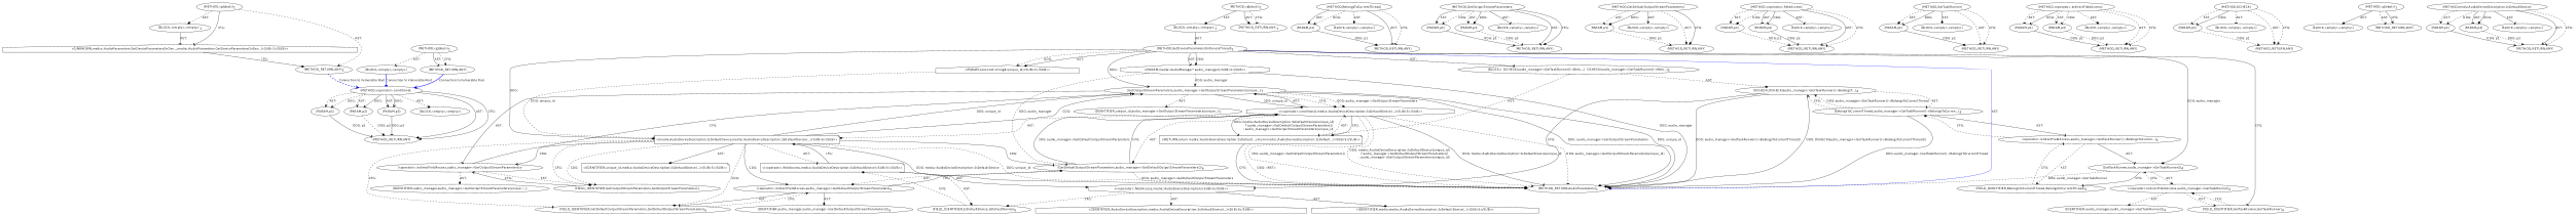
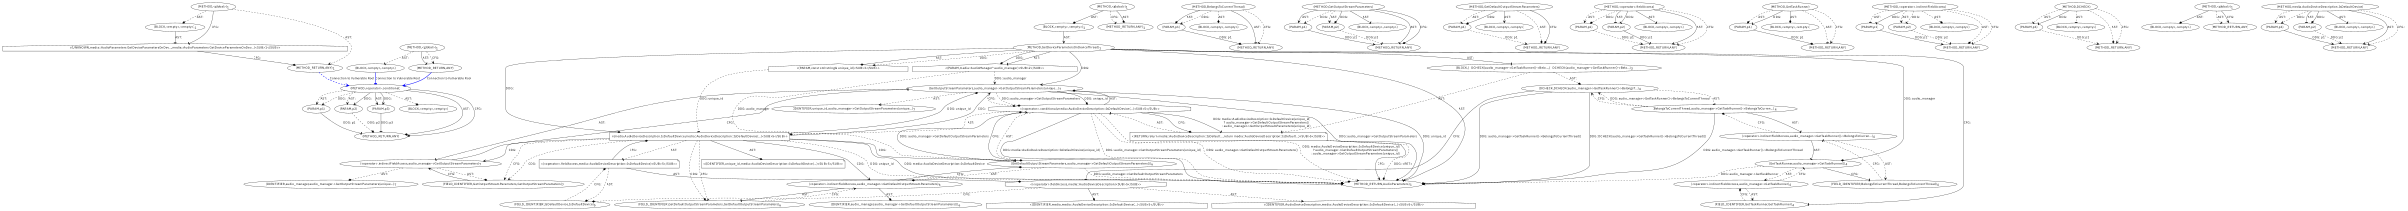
  digraph {
    fontname="IBM Plex Sans"
    node [fontname="IBM Plex Sans"]
    edge [arrowhead=diamond fontname="IBM Plex Sans" style=solid]
    n1 [label=<(METHOD,&lt;operator&gt;.conditional)>]
    n2 [label=<(PARAM,p1)>]
    n3 [label=<(PARAM,p2)>]
    n4 [label=<(PARAM,p3)>]
    n5 [label=<(BLOCK,&lt;empty&gt;,&lt;empty&gt;)>]
    n6 [label=<(METHOD_RETURN,ANY)>]
    n7 [label=<(METHOD,&lt;global&gt;)<SUB>1</SUB>>]
    n8 [label=<(BLOCK,&lt;empty&gt;,&lt;empty&gt;)<SUB>1</SUB>>]
    n9 [label=<(METHOD_RETURN,ANY)<SUB>1</SUB>>]
    n10 [label=<(METHOD,GetDeviceParametersOnDeviceThread)<SUB>1</SUB>>]
-   n11 [label="<(PARAM,media::AudioManager* audio_manager)<SUB>2</SUB>>" shape=octagon]
+   n11 [label="<(PARAM,media::AudioManager* audio_manager)<SUB>2</SUB>>" shape=house]
    n12 [label="<(PARAM,const std::string&amp; unique_id)<SUB>3</SUB>>" shape=house]
    n13 [label=<(BLOCK,{   DCHECK(audio_manager-&gt;GetTaskRunner()-&gt;Belo...,{   DCHECK(audio_manager-&gt;GetTaskRunner()-&gt;Belo...)<SUB>3</SUB>>]
    n14 [label=<(FIELD_IDENTIFIER,GetTaskRunner,GetTaskRunner)<SUB>4</SUB>>]
    n15 [label="<(media.AudioDeviceDescription.IsDefaultDevice,media::AudioDeviceDescription::IsDefaultDevice(...)<SUB>5</SUB>>" shape=note]
    n16 [label=<(GetOutputStreamParameters,audio_manager-&gt;GetOutputStreamParameters(unique...)<SUB>7</SUB>>]
    n17 [label=<(METHOD_RETURN,AudioParameters)<SUB>1</SUB>>]
    n18 [label=<(GetTaskRunner,audio_manager-&gt;GetTaskRunner())<SUB>4</SUB>>]
    n19 [label=<(GetDefaultOutputStreamParameters,audio_manager-&gt;GetDefaultOutputStreamParameters())<SUB>6</SUB>>]
    n20 [label=<(DCHECK,DCHECK(audio_manager-&gt;GetTaskRunner()-&gt;BelongsT...)<SUB>4</SUB>>]
    n21 [label="<(RETURN,return media::AudioDeviceDescription::IsDefault...,return media::AudioDeviceDescription::IsDefault...)<SUB>5</SUB>>" shape=note]
    n22 [label=<(&lt;operator&gt;.indirectFieldAccess,audio_manager-&gt;GetTaskRunner)<SUB>4</SUB>>]
    n23 [label="<(&lt;operator&gt;.fieldAccess,media::AudioDeviceDescription::IsDefaultDevice)<SUB>5</SUB>>" shape=note]
    n24 [label="<(IDENTIFIER,unique_id,media::AudioDeviceDescription::IsDefaultDevice(...)<SUB>5</SUB>>" shape=note]
    n25 [label=<(&lt;operator&gt;.indirectFieldAccess,audio_manager-&gt;GetDefaultOutputStreamParameters)<SUB>6</SUB>>]
    n26 [label=<(FIELD_IDENTIFIER,GetDefaultOutputStreamParameters,GetDefaultOutputStreamParameters)<SUB>6</SUB>>]
    n27 [label=<(&lt;operator&gt;.indirectFieldAccess,audio_manager-&gt;GetOutputStreamParameters)<SUB>7</SUB>>]
    n28 [label=<(FIELD_IDENTIFIER,GetOutputStreamParameters,GetOutputStreamParameters)<SUB>7</SUB>>]
    n29 [label="<(&lt;operator&gt;.conditional,media::AudioDeviceDescription::IsDefaultDevice(...)<SUB>5</SUB>>" shape=octagon]
    n30 [label=<(IDENTIFIER,unique_id,audio_manager-&gt;GetOutputStreamParameters(unique...)<SUB>7</SUB>>]
    n31 [label=<(FIELD_IDENTIFIER,BelongsToCurrentThread,BelongsToCurrentThread)<SUB>4</SUB>>]
    n32 [label=<(BelongsToCurrentThread,audio_manager-&gt;GetTaskRunner()-&gt;BelongsToCurren...)<SUB>4</SUB>>]
    n33 [label="<(&lt;operator&gt;.fieldAccess,media::AudioDeviceDescription)<SUB>5</SUB>>" shape=octagon]
    n34 [label=<(&lt;operator&gt;.indirectFieldAccess,audio_manager-&gt;GetTaskRunner()-&gt;BelongsToCurren...)<SUB>4</SUB>>]
    n35 [label=<(FIELD_IDENTIFIER,IsDefaultDevice,IsDefaultDevice)<SUB>5</SUB>>]
    n36 [label="<(IDENTIFIER,media,media::AudioDeviceDescription::IsDefaultDevice(...)<SUB>5</SUB>>" shape=house]
    n37 [label="<(IDENTIFIER,AudioDeviceDescription,media::AudioDeviceDescription::IsDefaultDevice(...)<SUB>5</SUB>>" shape=house]
-   n38 [label=<(IDENTIFIER,audio_manager,audio_manager-&gt;GetTaskRunner())<SUB>4</SUB>>]
    n39 [label=<(IDENTIFIER,audio_manager,audio_manager-&gt;GetDefaultOutputStreamParameters())<SUB>6</SUB>>]
    n40 [label=<(IDENTIFIER,audio_manager,audio_manager-&gt;GetOutputStreamParameters(unique...)<SUB>7</SUB>>]
    n41 [label=<(METHOD,BelongsToCurrentThread)>]
    n42 [label=<(PARAM,p1)>]
    n43 [label=<(BLOCK,&lt;empty&gt;,&lt;empty&gt;)>]
    n44 [label=<(METHOD_RETURN,ANY)>]
    n45 [label=<(METHOD,GetOutputStreamParameters)>]
    n46 [label=<(PARAM,p1)>]
    n47 [label=<(PARAM,p2)>]
    n48 [label=<(BLOCK,&lt;empty&gt;,&lt;empty&gt;)>]
    n49 [label=<(METHOD_RETURN,ANY)>]
    n50 [label=<(METHOD,GetDefaultOutputStreamParameters)>]
    n51 [label=<(PARAM,p1)>]
    n52 [label=<(BLOCK,&lt;empty&gt;,&lt;empty&gt;)>]
    n53 [label=<(METHOD_RETURN,ANY)>]
    n54 [label=<(METHOD,&lt;operator&gt;.fieldAccess)>]
    n55 [label=<(PARAM,p1)>]
    n56 [label=<(PARAM,p2)>]
    n57 [label=<(BLOCK,&lt;empty&gt;,&lt;empty&gt;)>]
    n58 [label=<(METHOD_RETURN,ANY)>]
    n59 [label=<(METHOD,GetTaskRunner)>]
    n60 [label=<(PARAM,p1)>]
    n61 [label=<(BLOCK,&lt;empty&gt;,&lt;empty&gt;)>]
    n62 [label=<(METHOD_RETURN,ANY)>]
    n63 [label=<(METHOD,&lt;operator&gt;.indirectFieldAccess)>]
    n64 [label=<(PARAM,p1)>]
    n65 [label=<(PARAM,p2)>]
    n66 [label=<(BLOCK,&lt;empty&gt;,&lt;empty&gt;)>]
    n67 [label=<(METHOD_RETURN,ANY)>]
    n68 [label=<(METHOD,DCHECK)>]
    n69 [label=<(PARAM,p1)>]
    n70 [label=<(BLOCK,&lt;empty&gt;,&lt;empty&gt;)>]
    n71 [label=<(METHOD_RETURN,ANY)>]
    n72 [label=<(METHOD,&lt;global&gt;)<SUB>1</SUB>>]
    n73 [label=<(BLOCK,&lt;empty&gt;,&lt;empty&gt;)>]
    n74 [label=<(METHOD_RETURN,ANY)>]
    n75 [label=<(METHOD,media.AudioDeviceDescription.IsDefaultDevice)>]
    n76 [label=<(PARAM,p1)>]
    n77 [label=<(PARAM,p2)>]
    n78 [label=<(BLOCK,&lt;empty&gt;,&lt;empty&gt;)>]
    n79 [label=<(METHOD_RETURN,ANY)>]
    n80 [label=<(METHOD,&lt;global&gt;)<SUB>1</SUB>>]
    n81 [label=<(BLOCK,&lt;empty&gt;,&lt;empty&gt;)<SUB>1</SUB>>]
    n82 [label="<(UNKNOWN,media::AudioParameters GetDeviceParametersOnDev...,media::AudioParameters GetDeviceParametersOnDev...)<SUB>1</SUB>>" shape=house]
    n83 [label=<(METHOD_RETURN,ANY)<SUB>1</SUB>>]
    n84 [label=<(METHOD,&lt;global&gt;)<SUB>1</SUB>>]
    n85 [label=<(BLOCK,&lt;empty&gt;,&lt;empty&gt;)>]
    n86 [label=<(METHOD_RETURN,ANY)>]
    n1 -> n2 [arrowhead=vee label="AST: " style=dashed]
    n1 -> n2 [arrowhead=vee label="DDG: " style=dashed]
    n1 -> n3 [arrowhead=vee label="AST: " style=dashed]
    n1 -> n3 [arrowhead=vee label="DDG: "]
    n1 -> n4 [arrowhead=vee label="AST: "]
    n1 -> n4 [arrowhead=vee label="DDG: "]
    n1 -> n5 [label="AST: " style=dashed]
    n1 -> n6 [label="AST: "]
    n1 -> n6 [label="CFG: "]
    n2 -> n6 [arrowhead=tee label="DDG: p1"]
    n3 -> n6 [label="DDG: p2" style=dashed]
    n4 -> n6 [arrowhead=tee label="DDG: p3"]
    n7 -> n8 [label="AST: "]
    n7 -> n9 [label="AST: "]
    n7 -> n9 [arrowhead=tee label="CFG: " style=dashed]
    n8 -> n10 [arrowhead=vee label="AST: "]
    n10 -> n11 [arrowhead=tee label="AST: "]
    n10 -> n11 [label="DDG: "]
    n10 -> n12 [label="AST: "]
    n10 -> n12 [arrowhead=vee label="DDG: " style=dashed]
    n10 -> n13 [arrowhead=tee label="AST: "]
    n10 -> n14 [arrowhead=tee label="CFG: "]
    n10 -> n15 [label="DDG: "]
    n10 -> n16 [arrowhead=vee label="DDG: "]
-   n10 -> n17 [arrowhead=vee label="AST: " color=blue]
+   n10 -> n17 [arrowhead=vee label="AST: "]
    n10 -> n18 [label="DDG: audio_manager"]
    n11 -> n16 [arrowhead=vee label="DDG: audio_manager" style=dashed]
-   n11 -> n17 [label="DDG: audio_manager"]
    n11 -> n19 [arrowhead=tee label="DDG: audio_manager" style=dashed]
    n12 -> n15 [arrowhead=tee label="DDG: unique_id" style=dashed]
    n13 -> n20 [label="AST: " style=dashed]
    n13 -> n21 [arrowhead=tee label="AST: " style=dashed]
    n14 -> n22 [label="CFG: " style=dashed]
    n15 -> n16 [label="DDG: unique_id"]
    n15 -> n16 [arrowhead=vee label="CDG: "]
    n15 -> n17 [arrowhead=vee label="DDG: media::AudioDeviceDescription::IsDefaultDevice"]
    n15 -> n17 [arrowhead=vee label="DDG: unique_id" style=dashed]
    n15 -> n19 [arrowhead=tee label="CDG: "]
    n15 -> n23 [arrowhead=tee label="AST: " style=dashed]
    n15 -> n24 [label="AST: "]
    n15 -> n25 [arrowhead=vee label="CDG: "]
    n15 -> n26 [arrowhead=tee label="CFG: " style=dashed]
    n15 -> n26 [label="CDG: " style=dashed]
    n15 -> n27 [arrowhead=vee label="CDG: "]
    n15 -> n28 [arrowhead=vee label="CFG: " style=dashed]
    n15 -> n28 [arrowhead=vee label="CDG: " style=dashed]
    n16 -> n17 [label="DDG: audio_manager-&gt;GetOutputStreamParameters"]
    n16 -> n17 [arrowhead=tee label="DDG: unique_id"]
    n16 -> n27 [arrowhead=tee label="AST: "]
    n16 -> n29 [label="CFG: " style=dashed]
    n16 -> n29 [label="DDG: audio_manager-&gt;GetOutputStreamParameters" style=dashed]
    n16 -> n29 [label="DDG: unique_id"]
    n16 -> n30 [arrowhead=vee label="AST: " style=dashed]
    n18 -> n17 [arrowhead=tee label="DDG: audio_manager-&gt;GetTaskRunner" style=dashed]
    n18 -> n22 [arrowhead=vee label="AST: " style=dashed]
    n18 -> n31 [arrowhead=tee label="CFG: "]
    n19 -> n17 [label="DDG: audio_manager-&gt;GetDefaultOutputStreamParameters" style=dashed]
    n19 -> n25 [label="AST: " style=dashed]
    n19 -> n29 [label="CFG: "]
    n19 -> n29 [arrowhead=vee label="DDG: audio_manager-&gt;GetDefaultOutputStreamParameters"]
    n20 -> n17 [label="DDG: audio_manager-&gt;GetTaskRunner()-&gt;BelongsToCurrentThread()"]
    n20 -> n17 [arrowhead=vee label="DDG: DCHECK(audio_manager-&gt;GetTaskRunner()-&gt;BelongsToCurrentThread())"]
    n20 -> n32 [arrowhead=tee label="AST: " style=dashed]
    n20 -> n33 [arrowhead=tee label="CFG: "]
    n21 -> n17 [arrowhead=vee label="CFG: "]
    n21 -> n17 [label="DDG: &lt;RET&gt;" style=dashed]
    n21 -> n29 [arrowhead=tee label="AST: " style=dashed]
    n22 -> n14 [arrowhead=vee label="AST: " style=dashed]
    n22 -> n18 [arrowhead=tee label="CFG: " style=dashed]
-   n22 -> n38 [arrowhead=vee label="AST: " style=dashed]
    n23 -> n15 [label="CFG: "]
    n23 -> n33 [label="AST: "]
    n23 -> n35 [label="AST: " style=dashed]
    n25 -> n19 [label="CFG: "]
    n25 -> n26 [arrowhead=tee label="AST: "]
    n25 -> n39 [label="AST: "]
    n26 -> n25 [arrowhead=vee label="CFG: " style=dashed]
    n27 -> n16 [arrowhead=tee label="CFG: "]
    n27 -> n28 [label="AST: " style=dashed]
    n27 -> n40 [label="AST: " style=dashed]
    n28 -> n27 [arrowhead=vee label="CFG: "]
    n29 -> n15 [label="AST: " style=dashed]
    n29 -> n16 [label="AST: "]
    n29 -> n17 [arrowhead=tee label="DDG: media::AudioDeviceDescription::IsDefaultDevice(unique_id)"]
    n29 -> n17 [arrowhead=tee label="DDG: audio_manager-&gt;GetOutputStreamParameters(unique_id)" style=dashed]
    n29 -> n17 [label="DDG: audio_manager-&gt;GetDefaultOutputStreamParameters()" style=dashed]
    n29 -> n17 [arrowhead=vee label="DDG: media::AudioDeviceDescription::IsDefaultDevice(unique_id)\n             ? audio_manager-&gt;GetDefaultOutputStreamParameters()\n             : audio_manager-&gt;GetOutputStreamParameters(unique_id)" style=dashed]
    n29 -> n19 [label="AST: " style=dashed]
    n29 -> n21 [label="CFG: "]
    n29 -> n21 [arrowhead=tee label="DDG: media::AudioDeviceDescription::IsDefaultDevice(unique_id)\n             ? audio_manager-&gt;GetDefaultOutputStreamParameters()\n             : audio_manager-&gt;GetOutputStreamParameters(unique_id)"]
    n31 -> n34 [arrowhead=tee label="CFG: " style=dashed]
    n32 -> n17 [label="DDG: audio_manager-&gt;GetTaskRunner()-&gt;BelongsToCurrentThread"]
    n32 -> n20 [arrowhead=vee label="CFG: " style=dashed]
    n32 -> n20 [arrowhead=vee label="DDG: audio_manager-&gt;GetTaskRunner()-&gt;BelongsToCurrentThread" style=dashed]
    n32 -> n34 [arrowhead=tee label="AST: "]
    n33 -> n35 [label="CFG: " style=dashed]
    n33 -> n36 [label="AST: "]
    n33 -> n37 [arrowhead=vee label="AST: " style=dashed]
    n34 -> n18 [arrowhead=tee label="AST: "]
    n34 -> n31 [arrowhead=vee label="AST: " style=dashed]
    n34 -> n32 [label="CFG: " style=dashed]
    n35 -> n23 [label="CFG: " style=dashed]
    n41 -> n42 [label="AST: "]
    n41 -> n42 [arrowhead=vee label="DDG: " style=dashed]
    n41 -> n43 [label="AST: " style=dashed]
    n41 -> n44 [arrowhead=tee label="AST: "]
    n41 -> n44 [arrowhead=tee label="CFG: " style=dashed]
    n42 -> n44 [label="DDG: p1"]
    n45 -> n46 [arrowhead=vee label="AST: "]
    n45 -> n46 [arrowhead=vee label="DDG: " style=dashed]
    n45 -> n47 [arrowhead=vee label="AST: " style=dashed]
    n45 -> n47 [label="DDG: "]
    n45 -> n48 [arrowhead=tee label="AST: "]
    n45 -> n49 [arrowhead=tee label="AST: "]
    n45 -> n49 [label="CFG: "]
    n46 -> n49 [arrowhead=vee label="DDG: p1"]
    n47 -> n49 [arrowhead=tee label="DDG: p2" style=dashed]
    n50 -> n51 [arrowhead=tee label="AST: " style=dashed]
    n50 -> n51 [label="DDG: "]
    n50 -> n52 [arrowhead=vee label="AST: "]
    n50 -> n53 [label="AST: " style=dashed]
    n50 -> n53 [label="CFG: "]
    n51 -> n53 [arrowhead=vee label="DDG: p1" style=dashed]
    n54 -> n55 [arrowhead=vee label="AST: " style=dashed]
    n54 -> n55 [label="DDG: " style=dashed]
    n54 -> n56 [arrowhead=tee label="AST: "]
    n54 -> n56 [arrowhead=tee label="DDG: "]
    n54 -> n57 [arrowhead=tee label="AST: "]
    n54 -> n58 [arrowhead=vee label="AST: "]
    n54 -> n58 [arrowhead=tee label="CFG: " style=dashed]
    n55 -> n58 [arrowhead=vee label="DDG: p1" style=dashed]
    n56 -> n58 [arrowhead=tee label="DDG: p2"]
    n59 -> n60 [label="AST: " style=dashed]
    n59 -> n60 [arrowhead=tee label="DDG: "]
    n59 -> n61 [label="AST: "]
    n59 -> n62 [arrowhead=tee label="AST: " style=dashed]
    n59 -> n62 [arrowhead=vee label="CFG: " style=dashed]
    n60 -> n62 [label="DDG: p1"]
    n63 -> n64 [arrowhead=tee label="AST: " style=dashed]
    n63 -> n64 [arrowhead=tee label="DDG: "]
    n63 -> n65 [arrowhead=vee label="AST: " style=dashed]
    n63 -> n65 [arrowhead=tee label="DDG: " style=dashed]
    n63 -> n66 [label="AST: " style=dashed]
    n63 -> n67 [label="AST: " style=dashed]
    n63 -> n67 [arrowhead=tee label="CFG: " style=dashed]
    n64 -> n67 [arrowhead=vee label="DDG: p1"]
    n65 -> n67 [arrowhead=tee label="DDG: p2" style=dashed]
    n68 -> n69 [arrowhead=tee label="AST: " style=dashed]
    n68 -> n69 [arrowhead=tee label="DDG: "]
    n68 -> n70 [arrowhead=tee label="AST: " style=dashed]
    n68 -> n71 [label="AST: " style=dashed]
    n68 -> n71 [arrowhead=vee label="CFG: " style=dashed]
    n69 -> n71 [arrowhead=vee label="DDG: p1" style=dashed]
    n72 -> n73 [label="AST: "]
    n72 -> n74 [arrowhead=tee label="AST: " style=dashed]
    n72 -> n74 [arrowhead=vee label="CFG: "]
    n75 -> n76 [arrowhead=vee label="AST: " style=dashed]
    n75 -> n76 [arrowhead=vee label="DDG: " style=dashed]
    n75 -> n77 [arrowhead=tee label="AST: "]
    n75 -> n77 [label="DDG: "]
    n75 -> n78 [arrowhead=tee label="AST: "]
    n75 -> n79 [arrowhead=vee label="AST: "]
    n75 -> n79 [arrowhead=tee label="CFG: " style=dashed]
    n76 -> n79 [arrowhead=vee label="DDG: p1"]
    n77 -> n79 [arrowhead=vee label="DDG: p2" style=dashed]
    n80 -> n81 [label="AST: " style=dashed]
    n80 -> n82 [arrowhead=tee label="CFG: "]
    n80 -> n83 [arrowhead=vee label="AST: " style=dashed]
    n81 -> n82 [arrowhead=tee label="AST: "]
    n82 -> n83 [label="CFG: "]
    n83 -> n1 [arrowhead=vee color=blue label="Connection to Vulnerable Root" penwidth=2.0 style=dashed]
    n84 -> n85 [arrowhead=tee label="AST: " style=dashed]
    n84 -> n86 [arrowhead=tee label="AST: "]
    n84 -> n86 [arrowhead=vee label="CFG: " style=dashed]
    n85 -> n1 [arrowhead=tee color=blue label="Connection to Vulnerable Root" penwidth=2.0]
    n86 -> n1 [arrowhead=vee color=blue label="Connection to Vulnerable Root" penwidth=2.0]
  }
